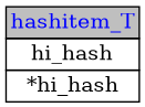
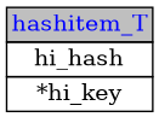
  digraph {
    fontname=Helvetica
    fontsize=10
-   n1 [color=black fillcolor=white fontcolor=black height=0 label=<     <TABLE BORDER="0" CELLBORDER="1" CELLSPACING="0">         <TR><TD BGCOLOR="grey75"><FONT COLOR="blue">hashitem_T</FONT></TD></TR>         <TR><TD PORT="f0">hi_hash</TD></TR>         <TR><TD PORT="f1">*hi_hash</TD></TR>     </TABLE>> margin=0 shape=none style=filled width=0]
+   n1 [color=black fillcolor=white fontcolor=black height=0 label=<     <TABLE BORDER="0" CELLBORDER="1" CELLSPACING="0">         <TR><TD BGCOLOR="grey75"><FONT COLOR="blue">hashitem_T</FONT></TD></TR>         <TR><TD PORT="f0">hi_hash</TD></TR>         <TR><TD PORT="f1">*hi_key</TD></TR>     </TABLE>> margin=0 shape=none style=filled width=0]
  }
